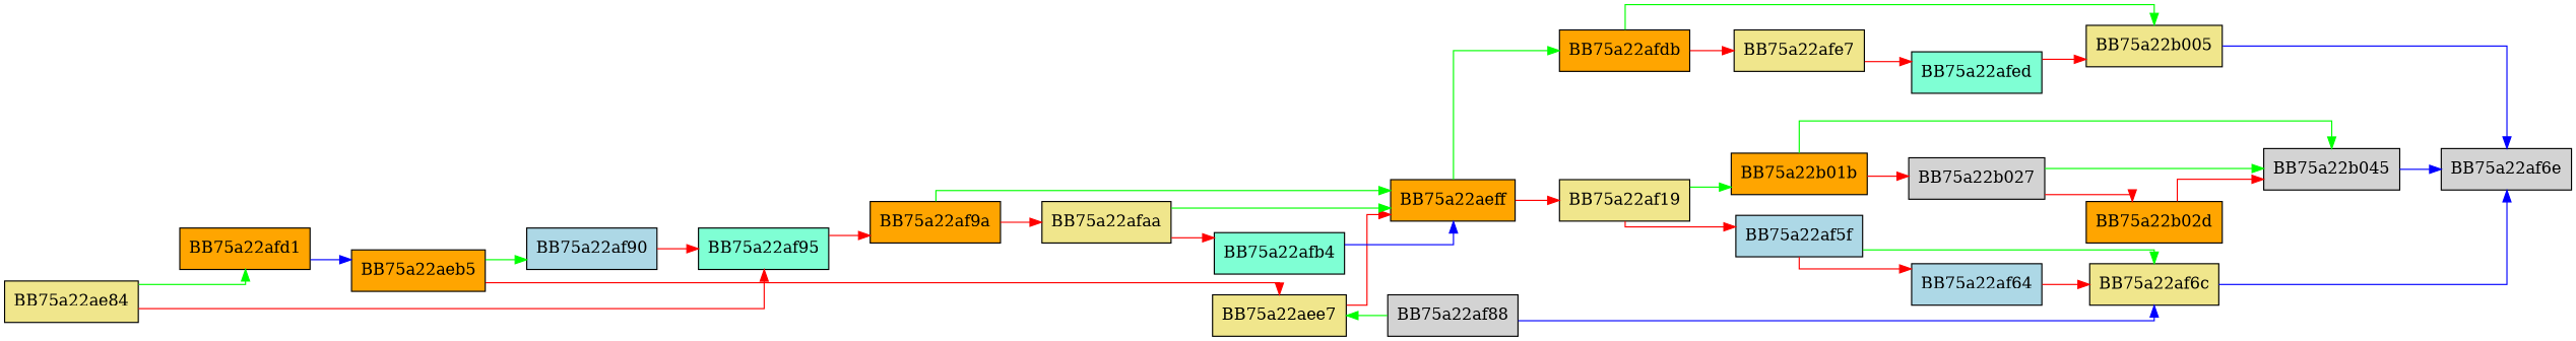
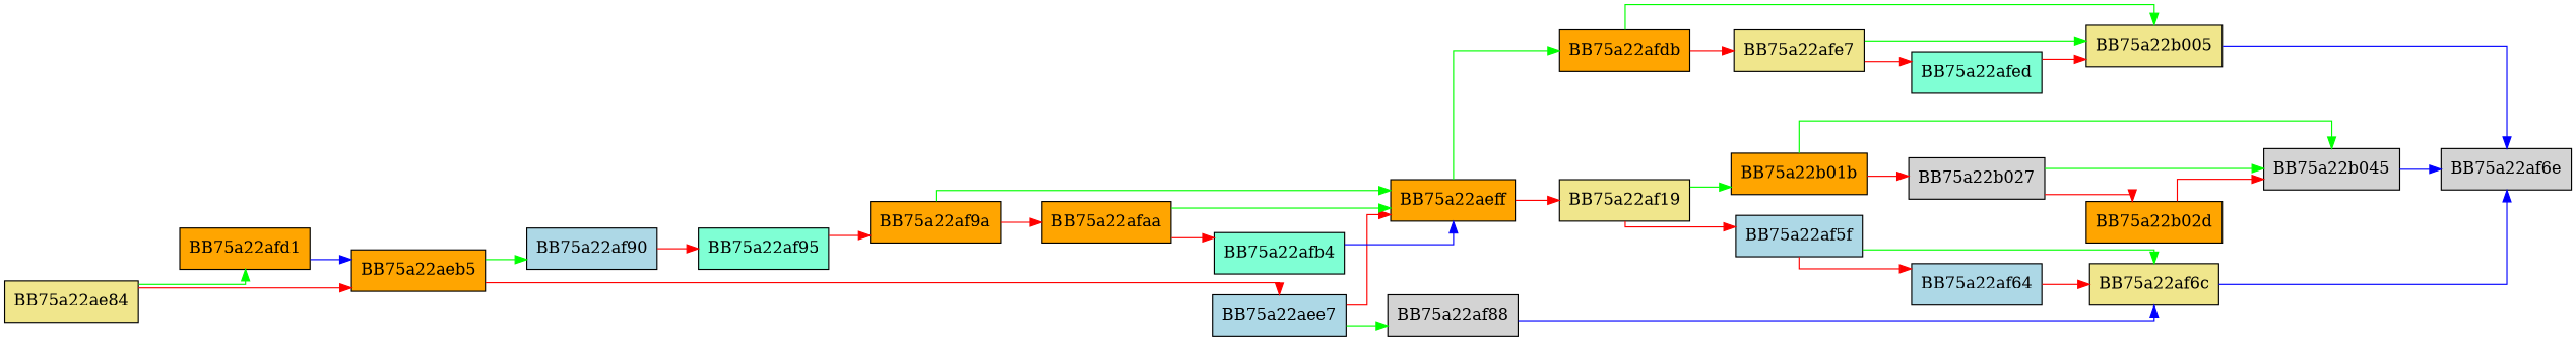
  digraph {
    rankdir=LR
    splines=ortho
    node [fillcolor=orange shape=box style=filled]
    edge [color=red]
    BB75a22ae84 [fillcolor=khaki]
    BB75a22afd1
    BB75a22aeb5
    BB75a22af90 [fillcolor=lightblue]
-   BB75a22aee7 [fillcolor=khaki]
+   BB75a22aee7 [fillcolor=lightblue]
    BB75a22af95 [fillcolor=aquamarine]
    BB75a22af88 [fillcolor=lightgrey]
    BB75a22aeff
    BB75a22af9a
-   BB75a22afaa [fillcolor=khaki]
+   BB75a22afaa
    BB75a22af6c [fillcolor=khaki]
    BB75a22afdb
    BB75a22af19 [fillcolor=khaki]
    BB75a22af6e [fillcolor=lightgrey]
    BB75a22b005 [fillcolor=khaki]
    BB75a22afe7 [fillcolor=khaki]
    BB75a22b01b
    BB75a22af5f [fillcolor=lightblue]
    BB75a22afed [fillcolor=aquamarine]
    BB75a22b045 [fillcolor=lightgrey]
    BB75a22b027 [fillcolor=lightgrey]
    BB75a22af64 [fillcolor=lightblue]
    BB75a22b02d
    BB75a22afb4 [fillcolor=aquamarine]
    BB75a22ae84 -> BB75a22afd1 [color=green]
-   BB75a22ae84 -> BB75a22af95
+   BB75a22ae84 -> BB75a22aeb5
    BB75a22afd1 -> BB75a22aeb5 [color=blue]
    BB75a22aeb5 -> BB75a22af90 [color=green]
    BB75a22aeb5 -> BB75a22aee7
    BB75a22af90 -> BB75a22af95
-   BB75a22af88 -> BB75a22aee7 [color=green]
+   BB75a22aee7 -> BB75a22af88 [color=green]
    BB75a22aee7 -> BB75a22aeff
    BB75a22af95 -> BB75a22af9a
    BB75a22af88 -> BB75a22af6c [color=blue]
    BB75a22aeff -> BB75a22afdb [color=green]
    BB75a22aeff -> BB75a22af19
    BB75a22af9a -> BB75a22aeff [color=green]
    BB75a22af9a -> BB75a22afaa
    BB75a22afaa -> BB75a22aeff [color=green]
    BB75a22afaa -> BB75a22afb4
    BB75a22af6c -> BB75a22af6e [color=blue]
    BB75a22afdb -> BB75a22b005 [color=green]
    BB75a22afdb -> BB75a22afe7
    BB75a22af19 -> BB75a22b01b [color=green]
    BB75a22af19 -> BB75a22af5f
    BB75a22b005 -> BB75a22af6e [color=blue]
+   BB75a22afe7 -> BB75a22b005 [color=green]
    BB75a22afe7 -> BB75a22afed
    BB75a22b01b -> BB75a22b045 [color=green]
    BB75a22b01b -> BB75a22b027
    BB75a22af5f -> BB75a22af6c [color=green]
    BB75a22af5f -> BB75a22af64
    BB75a22afed -> BB75a22b005
    BB75a22b045 -> BB75a22af6e [color=blue]
    BB75a22b027 -> BB75a22b045 [color=green]
    BB75a22b027 -> BB75a22b02d
    BB75a22af64 -> BB75a22af6c
    BB75a22b02d -> BB75a22b045
    BB75a22afb4 -> BB75a22aeff [color=blue]
  }
